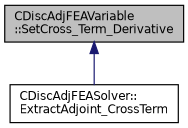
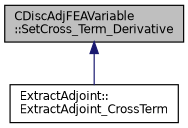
  digraph {
    rankdir=TB
    node [color=black fontname=Helvetica fontsize=10 shape=record style=filled]
    n1 [fillcolor=grey75 fontcolor=black height=0.2 label="CDiscAdjFEAVariable\l::SetCross_Term_Derivative" width=0.4]
-   n2 [fillcolor=white height=0.2 label="CDiscAdjFEASolver::\lExtractAdjoint_CrossTerm" width=0.4]
+   n2 [fillcolor=white height=0.2 label="ExtractAdjoint::\lExtractAdjoint_CrossTerm" width=0.4]
    n1 -> n2 [color=midnightblue dir=back fontname=Helvetica fontsize=10 labelfontname=Helvetica labelfontsize=10 style=solid]
  }
